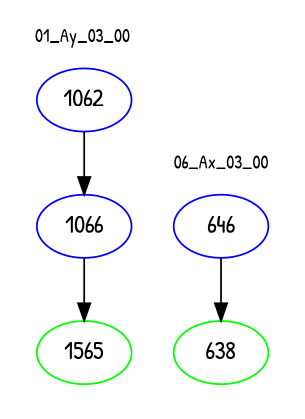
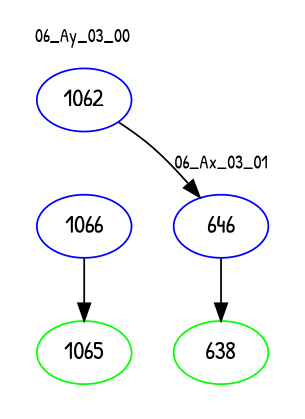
  digraph {
    fontname="Patrick Hand"
    node [color=blue fontname="Patrick Hand"]
    edge [color=black fontname="Patrick Hand"]
    n1 [label=1062]
-   n2 [color=green label=1565]
+   n2 [color=green label=1065]
    n3 [label=1066]
    n4 [label=646]
    n5 [color=green label=638]
    subgraph cluster_1 {
      color=white
      fontsize=10
-     label="01_Ay_03_00"
+     label="06_Ay_03_00"
      n1
      n2
      n3
    }
    subgraph cluster_2 {
      color=white
      fontsize=10
-     label="06_Ax_03_00"
+     label="06_Ax_03_01"
      n4
      n5
    }
-   n1 -> n3
+   n1 -> n4
    n3 -> n2
    n4 -> n5
  }
